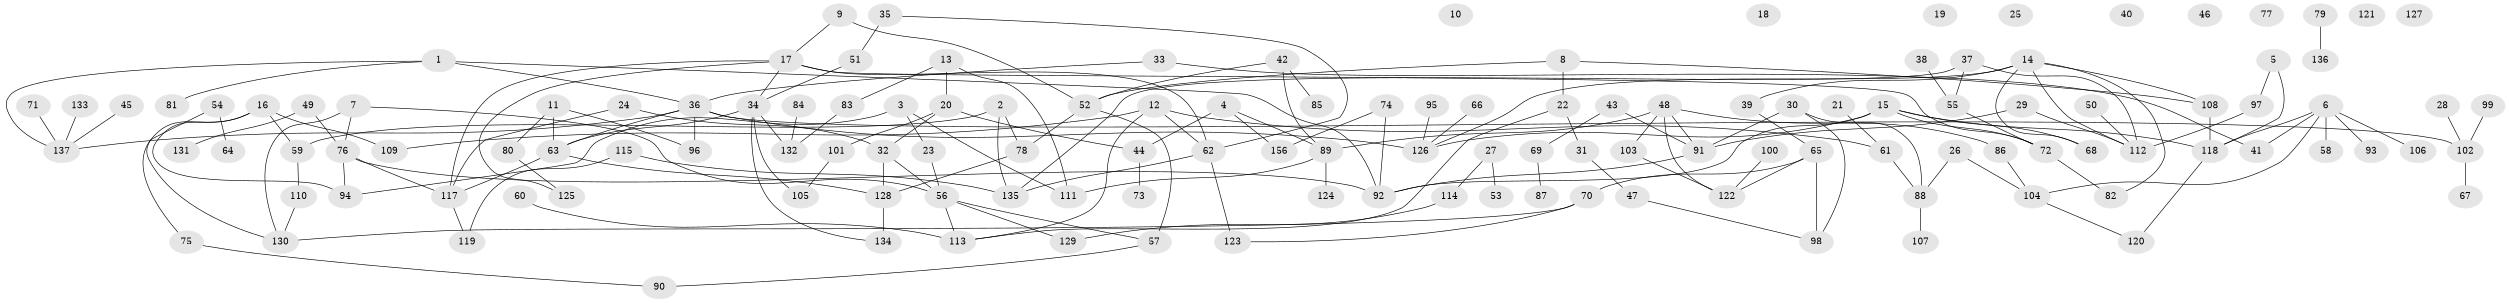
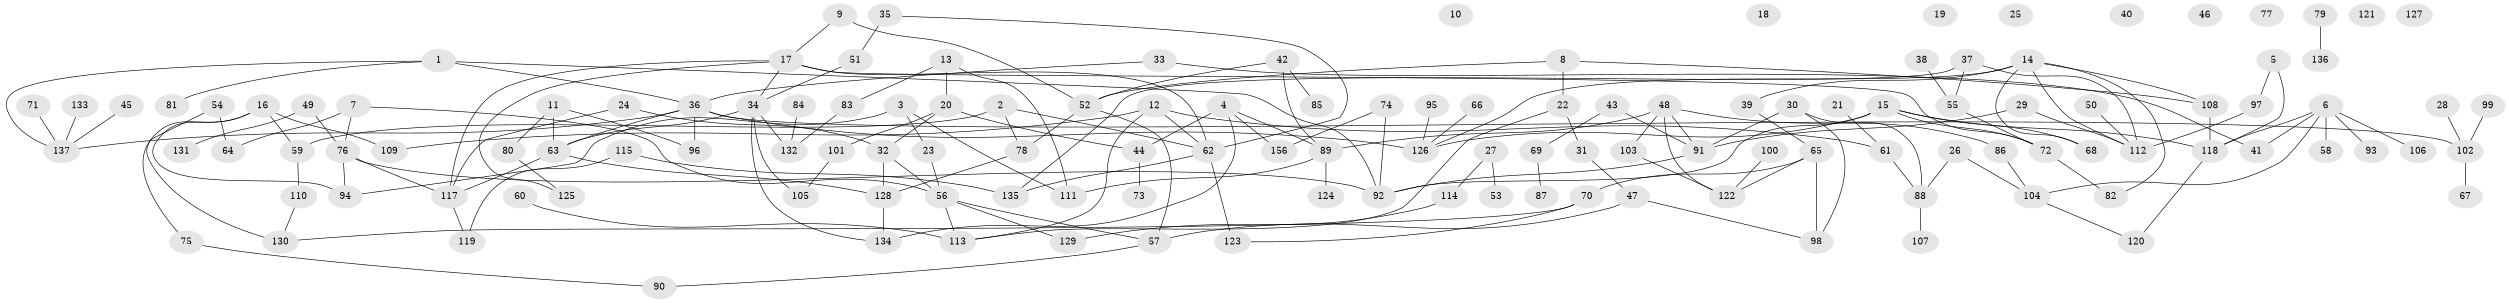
  graph {
    node [color=gray90 style=filled]
    1
    36
    81
    92
    137
    63
    96
    126
    102
    2
    59
    78
    135
    110
    128
    3
    23
    94
    111
    56
    4
    44
    89
    n24 [label=156]
    134
    73
    124
    5
    97
    118
    112
    120
    6
    41
    58
    93
    104
    106
    7
    76
    130
    113
    57
    129
    117
    8
    22
    52
    108
    31
    9
    17
    62
    72
    34
    125
    10
    11
    80
    12
    61
    109
    88
    123
    13
    20
    83
    32
    101
    132
    14
    39
    68
    82
    65
    15
    16
    75
    90
    105
    119
    18
    19
    21
    47
    24
    25
    26
    107
    27
    53
    114
    28
    67
    29
    91
    30
    98
    33
    35
    51
    37
    55
    38
    122
    70
    40
    42
    85
    43
    69
    87
    45
    46
    48
    86
    103
    49
    131
    50
    54
    64
    60
    66
    71
    74
    77
    79
    136
    84
    95
    99
    100
    115
    121
    127
    133
    1 -- 36
    1 -- 81
    1 -- 92
    1 -- 137
    36 -- 137
    36 -- 63
    36 -- 96
    36 -- 126
    36 -- 102
    63 -- 128
    63 -- 117
    102 -- 67
    2 -- 59
    2 -- 78
-   2 -- 135
+   2 -- 62
    59 -- 110
    78 -- 128
    110 -- 130
    128 -- 134
    3 -- 23
    3 -- 94
    3 -- 111
    23 -- 56
    56 -- 113
    56 -- 57
    56 -- 129
    4 -- 44
    4 -- 89
    4 -- n24
+   4 -- 134
    44 -- 73
    89 -- 111
    89 -- 124
    5 -- 97
    5 -- 118
    97 -- 112
    118 -- 120
    6 -- 118
    6 -- 41
    6 -- 58
    6 -- 93
    6 -- 104
    6 -- 106
    104 -- 120
    7 -- 56
    7 -- 76
-   7 -- 130
+   7 -- 64
    76 -- 92
    76 -- 94
    76 -- 117
    57 -- 90
    117 -- 119
    8 -- 22
    8 -- 52
    8 -- 108
    22 -- 113
    22 -- 31
    52 -- 78
    52 -- 57
    108 -- 118
    31 -- 47
    9 -- 52
    9 -- 17
    17 -- 117
    17 -- 62
    17 -- 72
    17 -- 34
    17 -- 125
    62 -- 135
    62 -- 123
    72 -- 82
    34 -- 63
    34 -- 134
    34 -- 132
    34 -- 105
    11 -- 63
    11 -- 96
    11 -- 80
    80 -- 125
    12 -- 113
    12 -- 62
    12 -- 61
    12 -- 109
    61 -- 88
    88 -- 107
    13 -- 111
    13 -- 20
    13 -- 83
    20 -- 44
    20 -- 32
    20 -- 101
    83 -- 132
    32 -- 128
    32 -- 56
    101 -- 105
    14 -- 126
    14 -- 112
    14 -- 108
    14 -- 39
    14 -- 68
    14 -- 82
    39 -- 65
    65 -- 98
    65 -- 122
    65 -- 70
    15 -- 92
    15 -- 126
    15 -- 118
    15 -- 72
    15 -- 68
    16 -- 59
    16 -- 94
    16 -- 109
    16 -- 75
    75 -- 90
    21 -- 61
+   47 -- 57
    47 -- 98
    24 -- 117
    24 -- 32
    26 -- 104
    26 -- 88
    27 -- 53
    27 -- 114
    114 -- 129
    28 -- 102
    29 -- 112
    29 -- 91
    91 -- 92
    30 -- 88
    30 -- 91
    30 -- 98
    33 -- 36
    33 -- 41
    35 -- 62
    35 -- 51
    51 -- 34
    37 -- 135
    37 -- 112
    37 -- 55
    55 -- 72
    38 -- 55
    70 -- 130
    70 -- 123
    42 -- 89
    42 -- 52
    42 -- 85
    43 -- 91
    43 -- 69
    69 -- 87
    45 -- 137
    48 -- 89
    48 -- 91
    48 -- 122
    48 -- 86
    48 -- 103
    86 -- 104
    103 -- 122
    49 -- 76
    49 -- 131
    50 -- 112
    54 -- 130
    54 -- 64
    60 -- 113
    66 -- 126
    71 -- 137
    74 -- 92
    74 -- n24
    79 -- 136
    84 -- 132
    95 -- 126
    99 -- 102
    100 -- 122
    115 -- 135
    115 -- 119
    133 -- 137
  }
